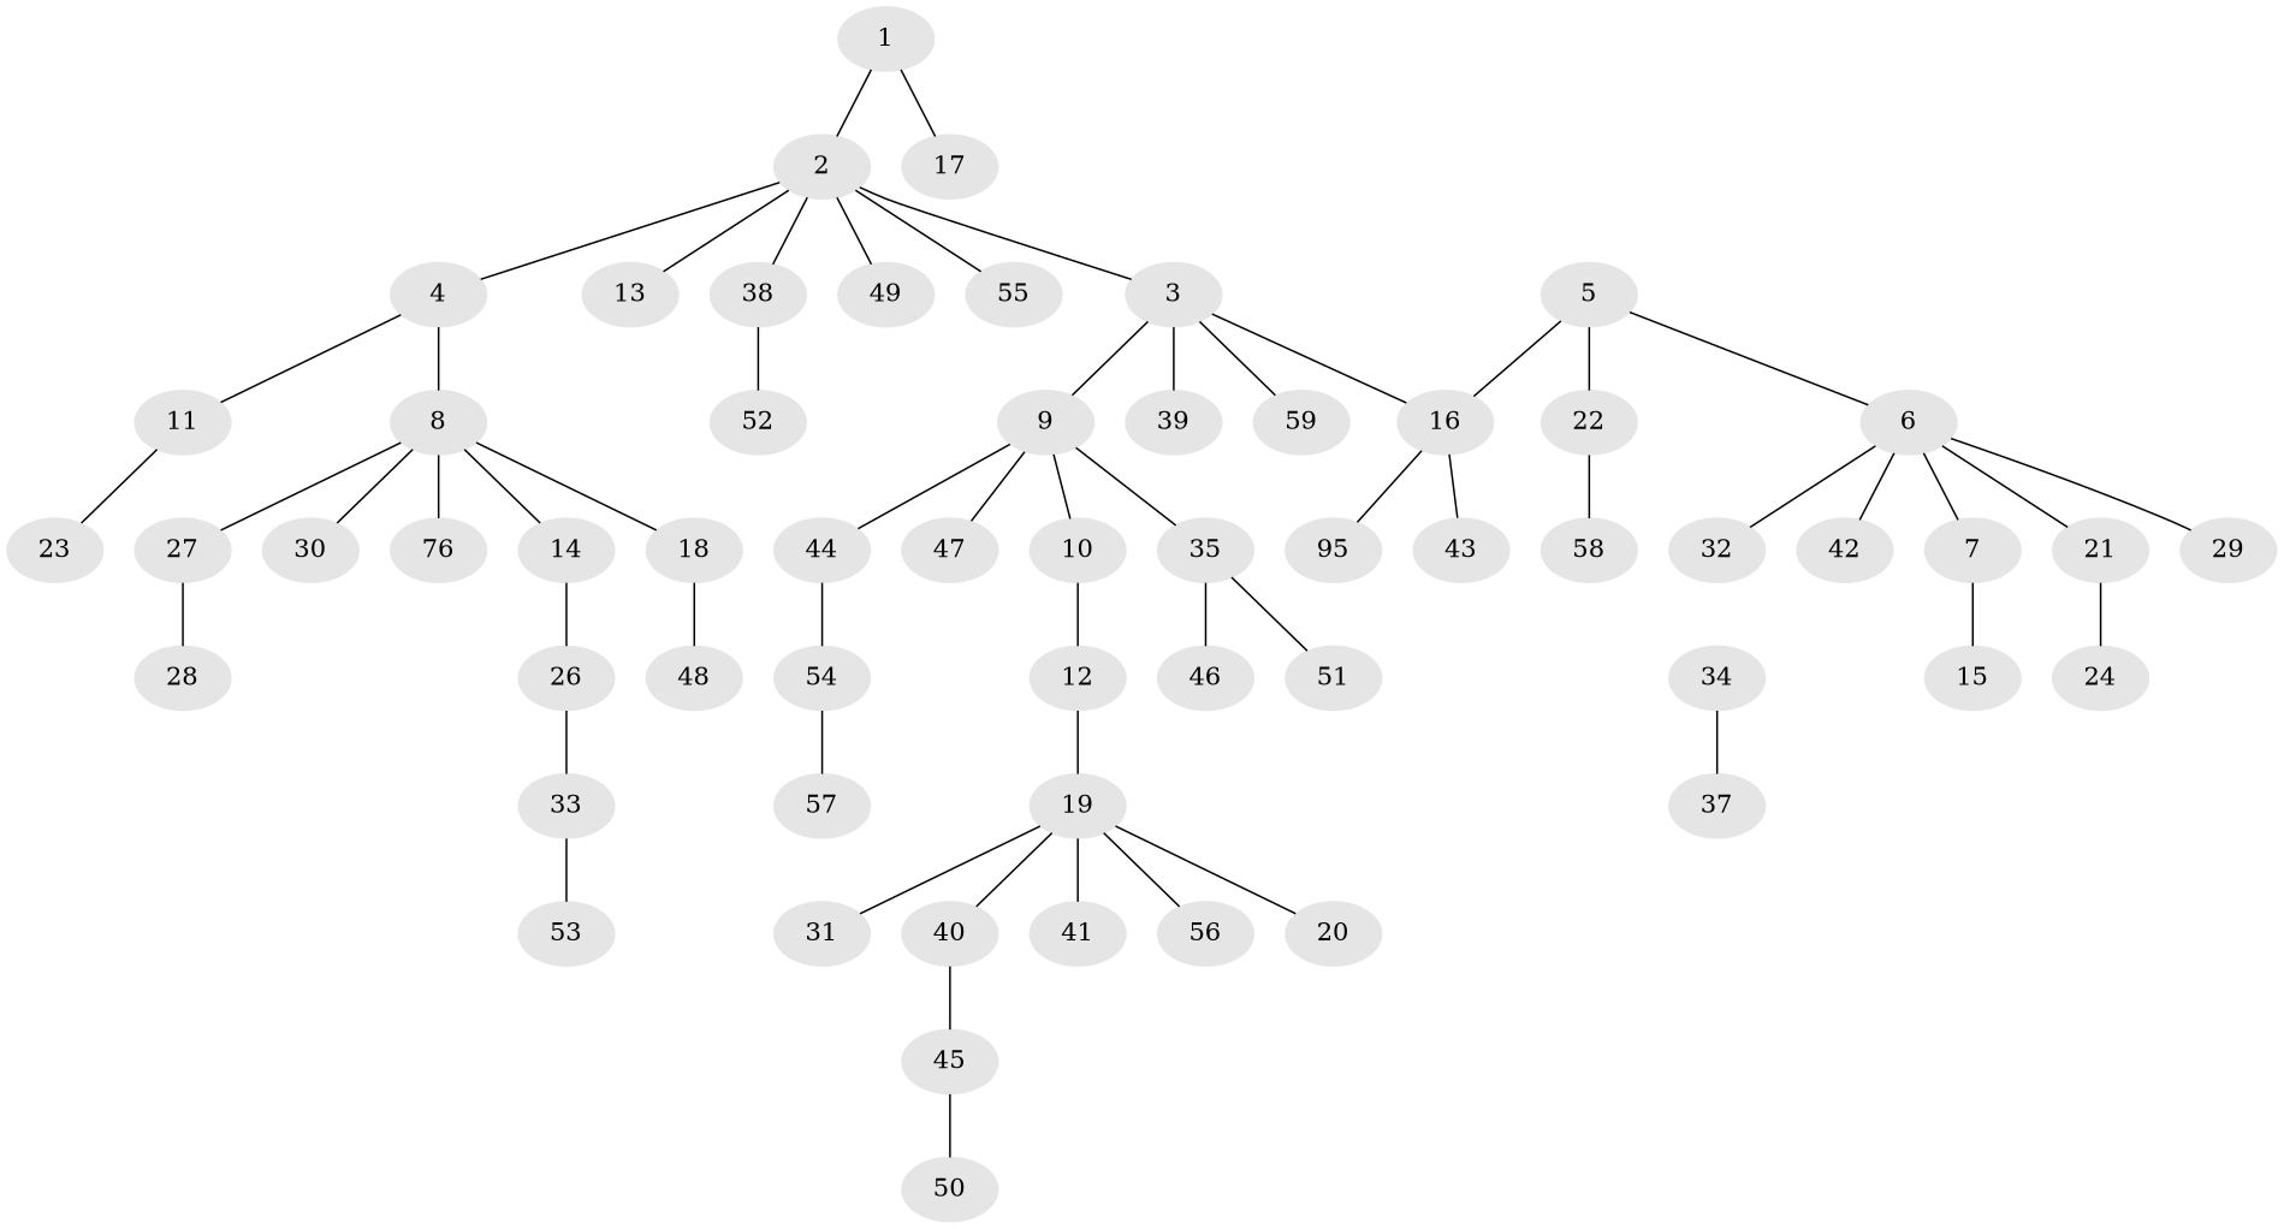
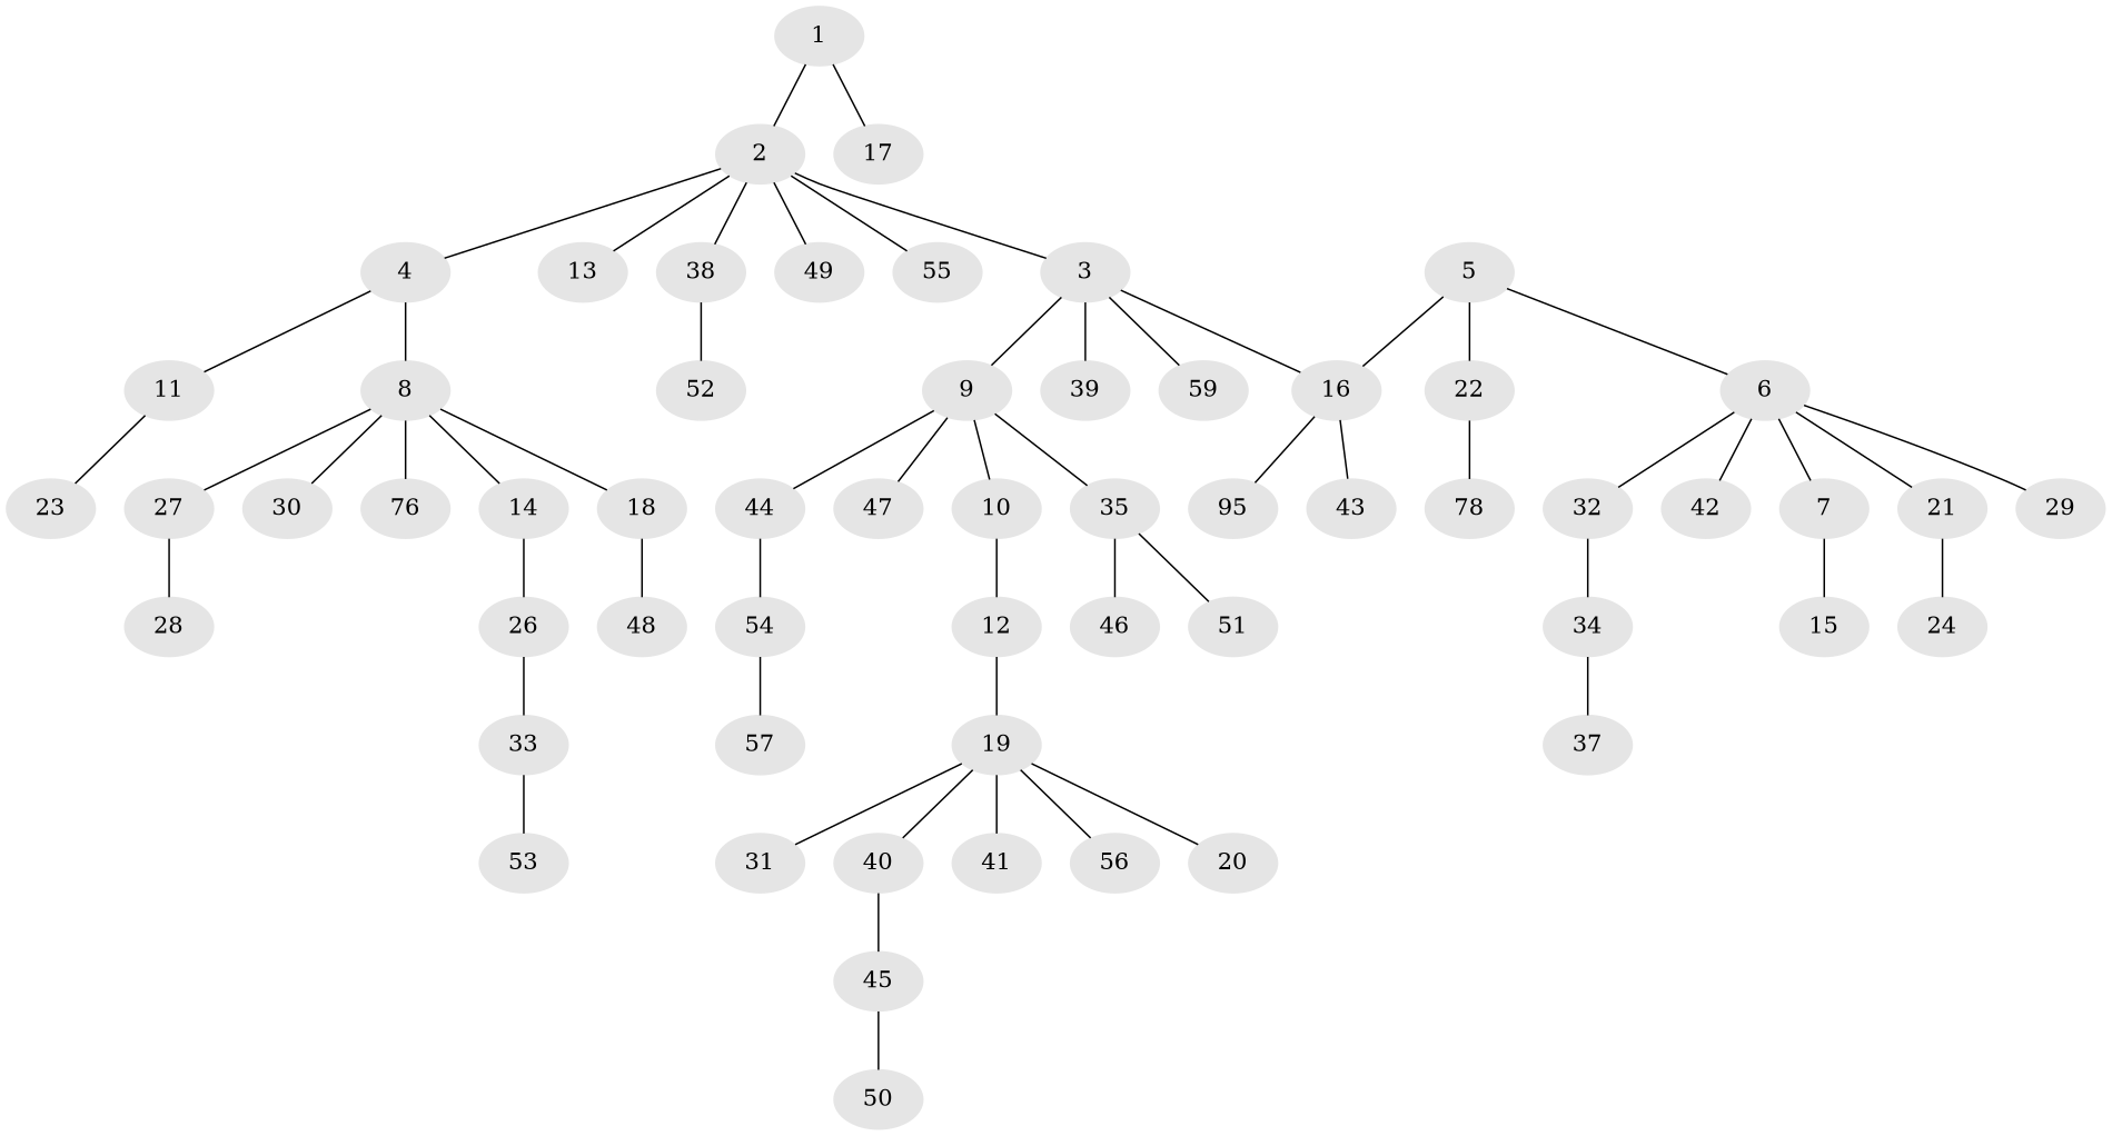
  graph {
    fontname="DejaVu Serif"
    node [color=gray90 fontname="DejaVu Serif" style=filled]
    edge [fontname="DejaVu Serif"]
    1
    2
    17
    3
    4
    13
    38
    49
    55
    9
    39
    59
    16
    8
    11
    52
    5
    6
    22
    10
    35
    44
    47
    14
    18
    27
    30
    n28 [label=76]
    23
    7
    21
    29
    32
    42
    n35 [label=95]
    43
-   58
+   58 [label=78]
    15
    24
    34
    26
    48
    28
    12
    46
    51
    54
    19
    20
    31
    40
    41
    56
    33
    45
    53
    37
    50
    57
    1 -- 2
    1 -- 17
    2 -- 3
    2 -- 4
    2 -- 13
    2 -- 38
    2 -- 49
    2 -- 55
    3 -- 9
    3 -- 39
    3 -- 59
    3 -- 16
    4 -- 8
    4 -- 11
    38 -- 52
    9 -- 10
    9 -- 35
    9 -- 44
    9 -- 47
    16 -- n35
    16 -- 43
    8 -- 14
    8 -- 18
    8 -- 27
    8 -- 30
    8 -- n28
    11 -- 23
    5 -- 16
    5 -- 6
    5 -- 22
    6 -- 7
    6 -- 21
    6 -- 29
    6 -- 32
    6 -- 42
    22 -- 58
    10 -- 12
    35 -- 46
    35 -- 51
    44 -- 54
    14 -- 26
    18 -- 48
    27 -- 28
    7 -- 15
    21 -- 24
+   32 -- 34
    34 -- 37
    26 -- 33
    12 -- 19
    54 -- 57
    19 -- 20
    19 -- 31
    19 -- 40
    19 -- 41
    19 -- 56
    40 -- 45
    33 -- 53
    45 -- 50
  }
